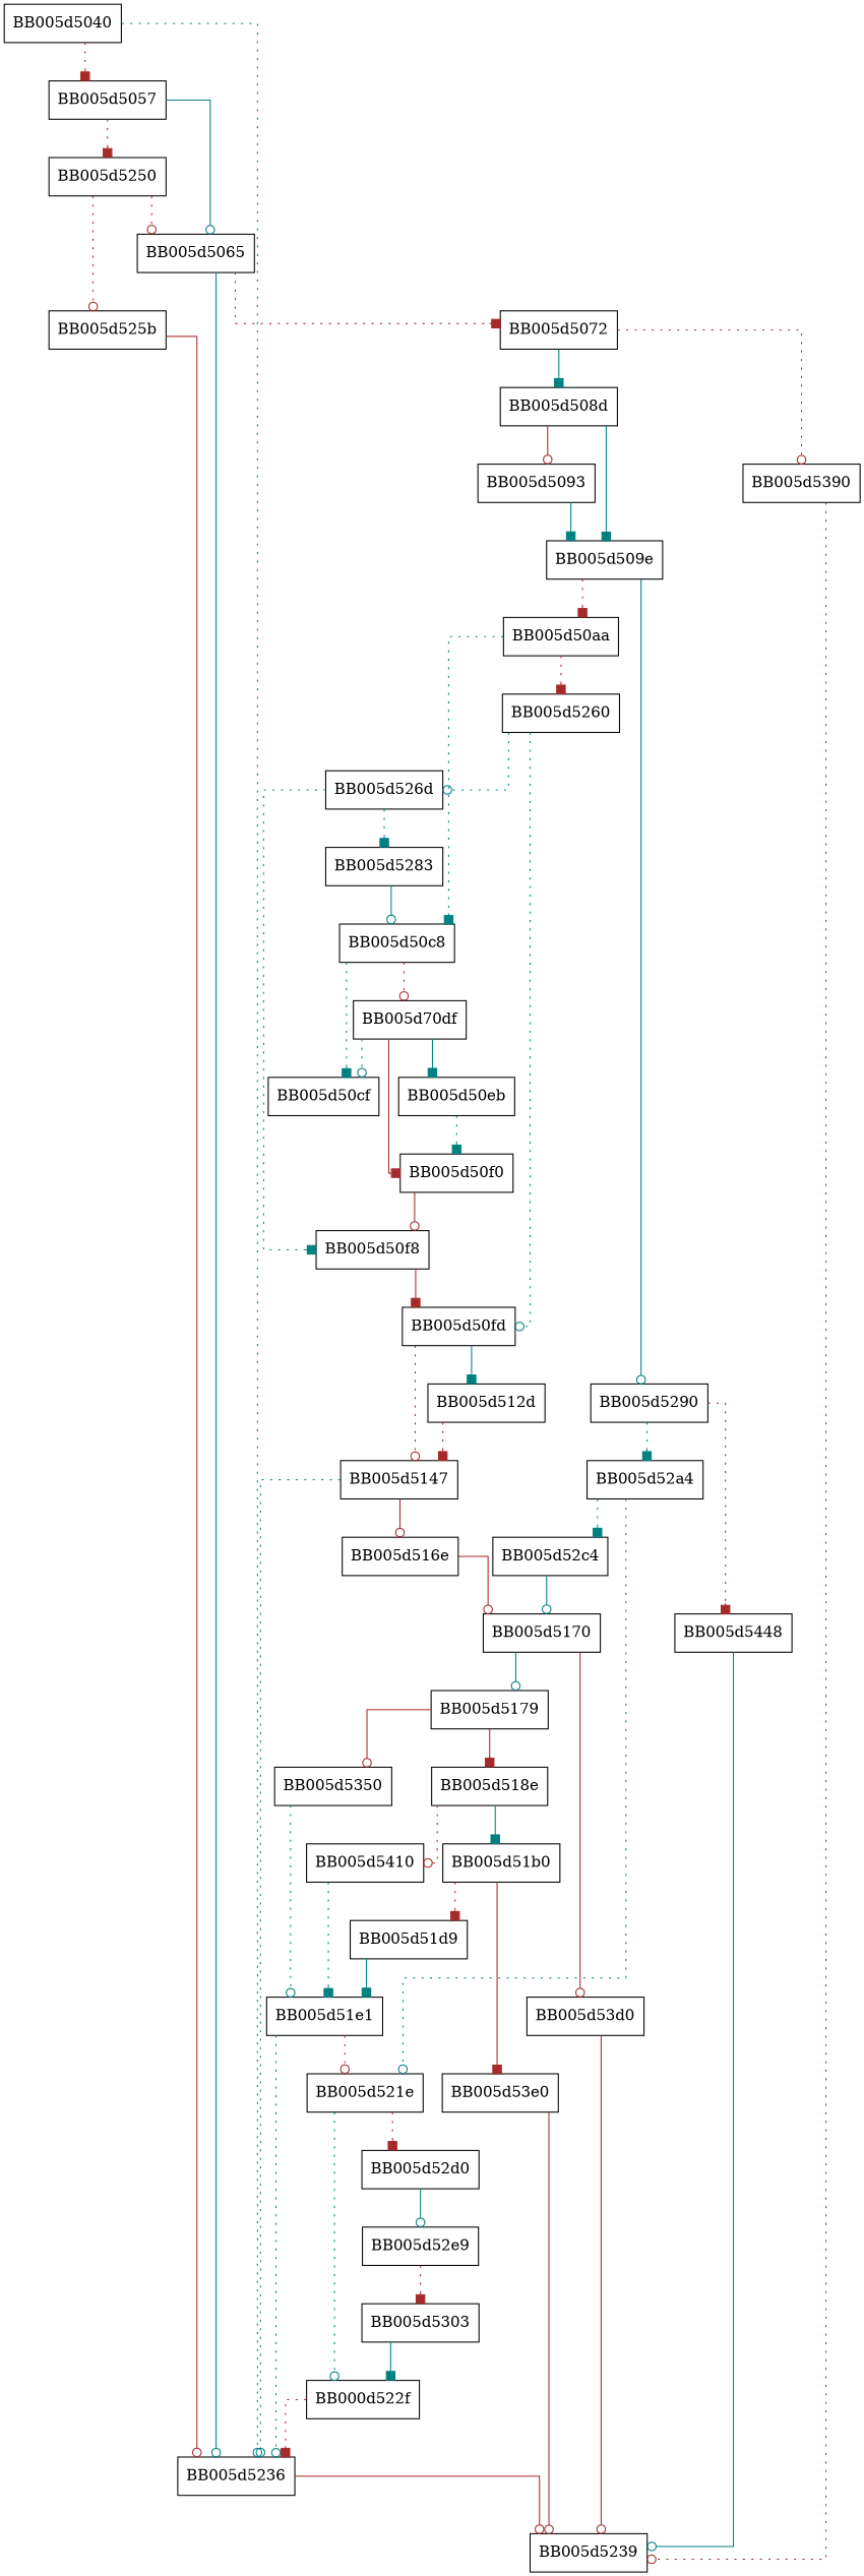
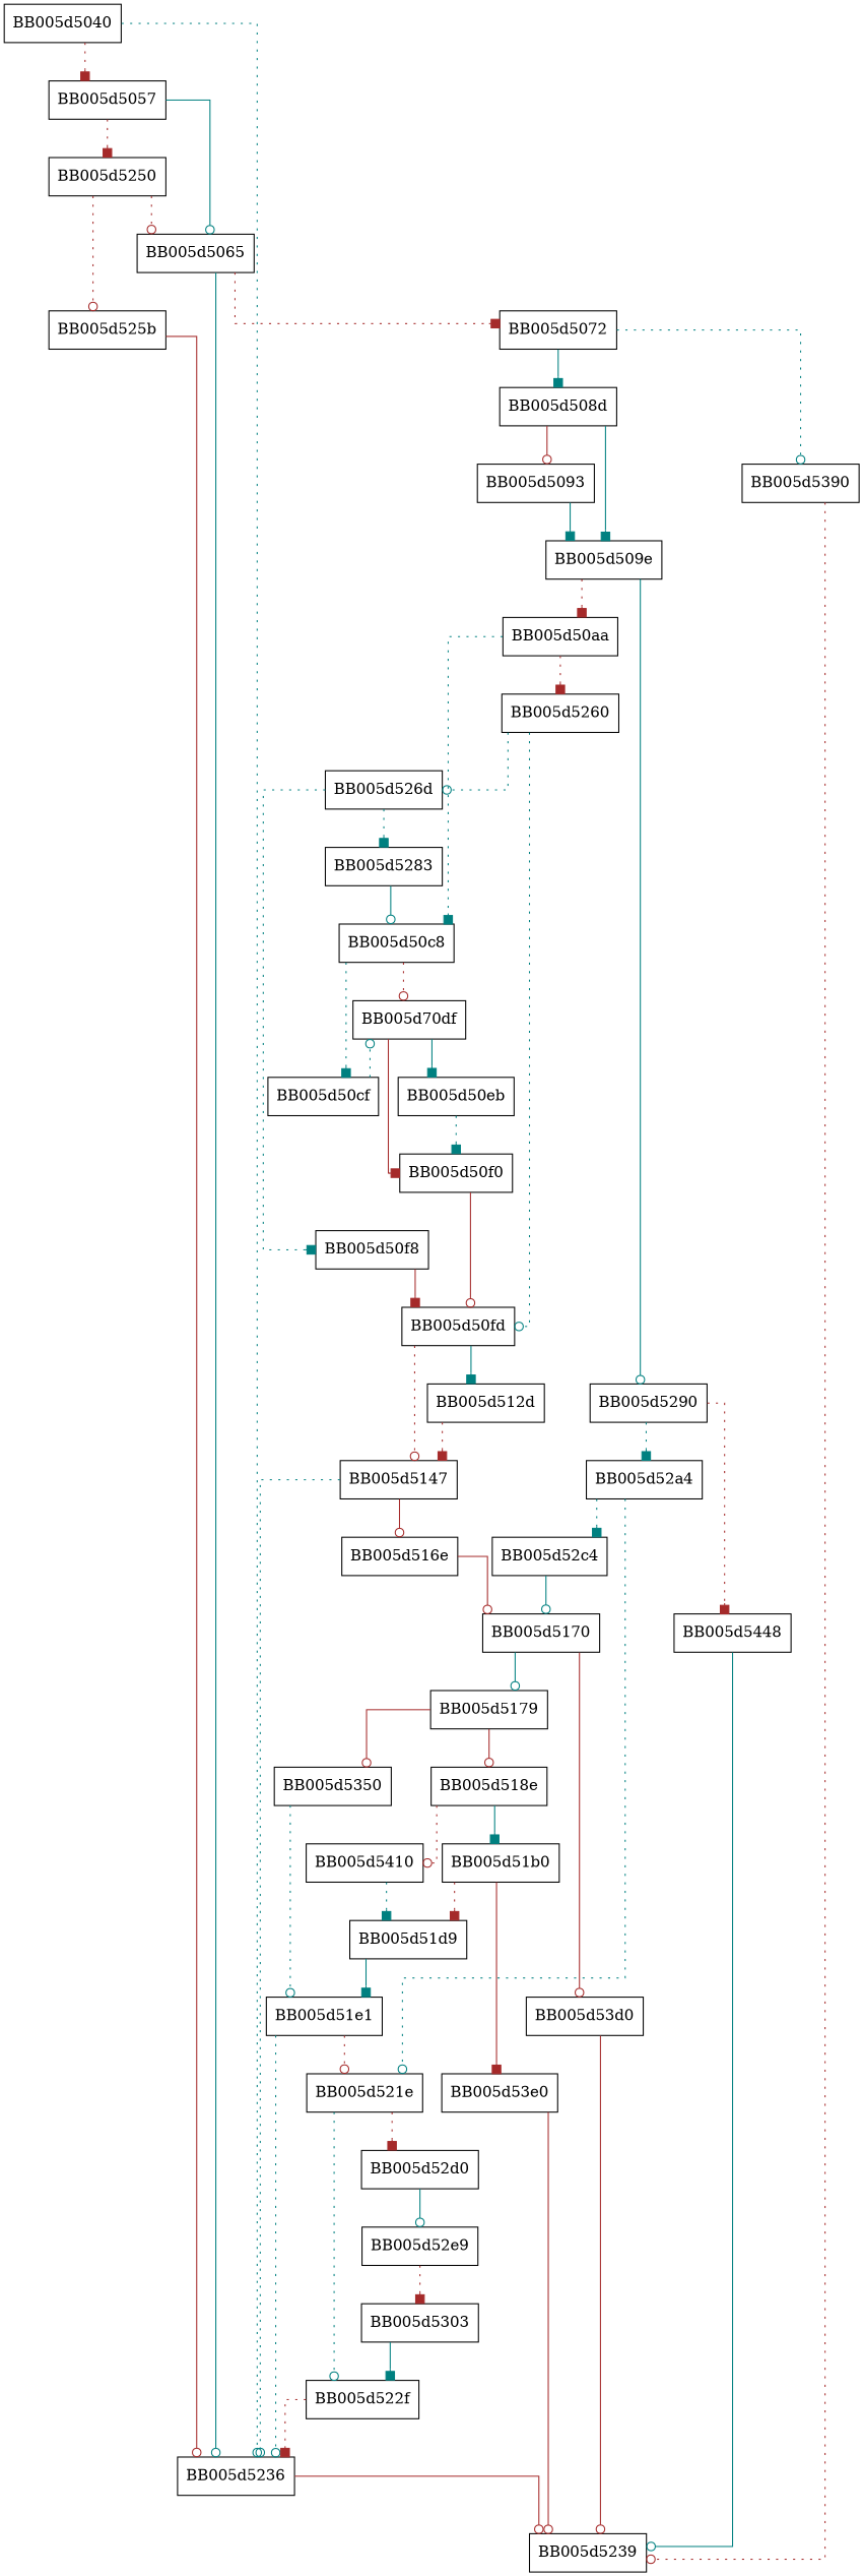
  digraph {
    splines=ortho
    node [shape=box]
    edge [arrowhead=odot color=teal style=dotted]
    BB005d5040
    BB005d5236
    BB005d5057
    BB005d5239
    BB005d5250
    BB005d5065
    BB005d525b
    BB005d5072
    BB005d5390
    BB005d508d
    BB005d509e
    BB005d5093
    BB005d5290
    BB005d50aa
    BB005d5448
    BB005d52a4
    BB005d5260
    BB005d50c8
    BB005d521e
    BB005d52c4
    BB005d50fd
    BB005d526d
    n23 [label=BB005d70df]
    BB005d50cf
    BB005d5147
    BB005d512d
    BB005d50f8
    BB005d5283
    BB005d50f0
    BB005d50eb
    BB005d516e
    BB005d5170
    BB005d53d0
    BB005d5179
    BB005d5350
    BB005d518e
    BB005d51e1
    BB005d5410
    BB005d51b0
    BB005d51d9
    BB005d53e0
    BB005d52d0
-   BB005d522f [label=BB000d522f]
+   BB005d522f
    BB005d52e9
    BB005d5303
    BB005d5040 -> BB005d5236
    BB005d5040 -> BB005d5057 [arrowhead=box color=brown]
    BB005d5236 -> BB005d5239 [color=brown style=solid]
    BB005d5057 -> BB005d5250 [arrowhead=box color=brown]
    BB005d5057 -> BB005d5065 [style=solid]
    BB005d5250 -> BB005d5065 [color=brown]
    BB005d5250 -> BB005d525b [color=brown]
    BB005d5065 -> BB005d5236 [style=solid]
    BB005d5065 -> BB005d5072 [arrowhead=box color=brown]
    BB005d525b -> BB005d5236 [color=brown style=solid]
-   BB005d5072 -> BB005d5390 [color=brown]
+   BB005d5072 -> BB005d5390
    BB005d5072 -> BB005d508d [arrowhead=box style=solid]
    BB005d5390 -> BB005d5239 [color=brown]
    BB005d508d -> BB005d509e [arrowhead=box style=solid]
    BB005d508d -> BB005d5093 [color=brown style=solid]
    BB005d509e -> BB005d5290 [style=solid]
    BB005d509e -> BB005d50aa [arrowhead=box color=brown]
    BB005d5093 -> BB005d509e [arrowhead=box style=solid]
    BB005d5290 -> BB005d5448 [arrowhead=box color=brown]
    BB005d5290 -> BB005d52a4 [arrowhead=box]
    BB005d50aa -> BB005d5260 [arrowhead=box color=brown]
    BB005d50aa -> BB005d50c8 [arrowhead=box]
    BB005d5448 -> BB005d5239 [style=solid]
    BB005d52a4 -> BB005d521e
    BB005d52a4 -> BB005d52c4 [arrowhead=box]
    BB005d5260 -> BB005d50fd
    BB005d5260 -> BB005d526d
    BB005d50c8 -> n23 [color=brown]
    BB005d50c8 -> BB005d50cf [arrowhead=box]
    BB005d521e -> BB005d52d0 [arrowhead=box color=brown]
    BB005d521e -> BB005d522f
    BB005d52c4 -> BB005d5170 [style=solid]
    BB005d50fd -> BB005d5147 [color=brown]
    BB005d50fd -> BB005d512d [arrowhead=box style=solid]
    BB005d526d -> BB005d50f8 [arrowhead=box]
    BB005d526d -> BB005d5283 [arrowhead=box]
    n23 -> BB005d50f0 [arrowhead=box color=brown style=solid]
    n23 -> BB005d50eb [arrowhead=box style=solid]
-   n23 -> BB005d50cf
+   BB005d50cf -> n23
    BB005d5147 -> BB005d5236
    BB005d5147 -> BB005d516e [color=brown style=solid]
    BB005d512d -> BB005d5147 [arrowhead=box color=brown]
    BB005d50f8 -> BB005d50fd [arrowhead=box color=brown style=solid]
    BB005d5283 -> BB005d50c8 [style=solid]
-   BB005d50f0 -> BB005d50f8 [color=brown style=solid]
+   BB005d50f0 -> BB005d50fd [color=brown style=solid]
    BB005d50eb -> BB005d50f0 [arrowhead=box]
    BB005d516e -> BB005d5170 [color=brown style=solid]
    BB005d5170 -> BB005d53d0 [color=brown style=solid]
    BB005d5170 -> BB005d5179 [style=solid]
    BB005d53d0 -> BB005d5239 [color=brown style=solid]
    BB005d5179 -> BB005d5350 [color=brown style=solid]
-   BB005d5179 -> BB005d518e [arrowhead=box color=brown style=solid]
+   BB005d5179 -> BB005d518e [color=brown style=solid]
    BB005d5350 -> BB005d51e1
    BB005d518e -> BB005d5410 [color=brown]
    BB005d518e -> BB005d51b0 [arrowhead=box style=solid]
    BB005d51e1 -> BB005d5236
    BB005d51e1 -> BB005d521e [color=brown]
-   BB005d5410 -> BB005d51e1 [arrowhead=box]
+   BB005d5410 -> BB005d51d9 [arrowhead=box]
    BB005d51b0 -> BB005d51d9 [arrowhead=box color=brown]
    BB005d51b0 -> BB005d53e0 [arrowhead=box color=brown style=solid]
    BB005d51d9 -> BB005d51e1 [arrowhead=box style=solid]
    BB005d53e0 -> BB005d5239 [color=brown style=solid]
    BB005d52d0 -> BB005d52e9 [style=solid]
    BB005d522f -> BB005d5236 [arrowhead=box color=brown]
    BB005d52e9 -> BB005d5303 [arrowhead=box color=brown]
    BB005d5303 -> BB005d522f [arrowhead=box style=solid]
  }
